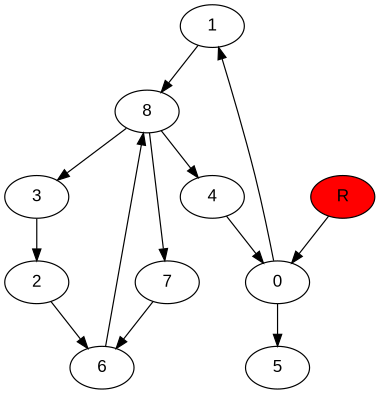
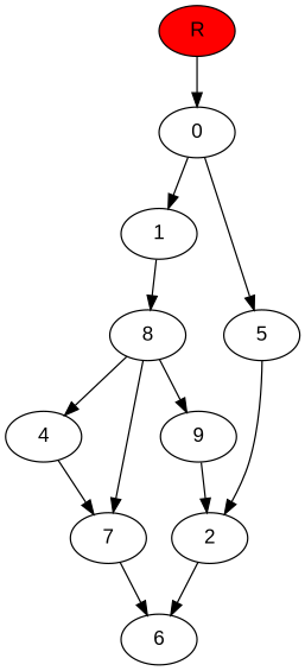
  digraph {
    fontname="Liberation Sans"
    node [fontname="Liberation Sans"]
    edge [fontname="Liberation Sans"]
    1
    8
    6
    4
    7
-   9 [label=3]
+   9
    2
    n8 [label=0]
    5
    R [fillcolor="#ff0000" style=filled]
    1 -> 8
    8 -> 4
    8 -> 7
    8 -> 9
-   6 -> 8
-   4 -> n8
+   4 -> 7
    7 -> 6
    9 -> 2
    2 -> 6
    n8 -> 1
    n8 -> 5
+   5 -> 2
    R -> n8
  }
